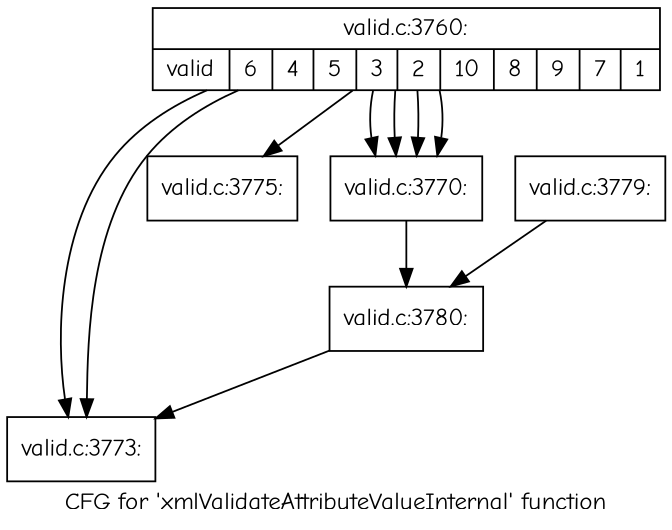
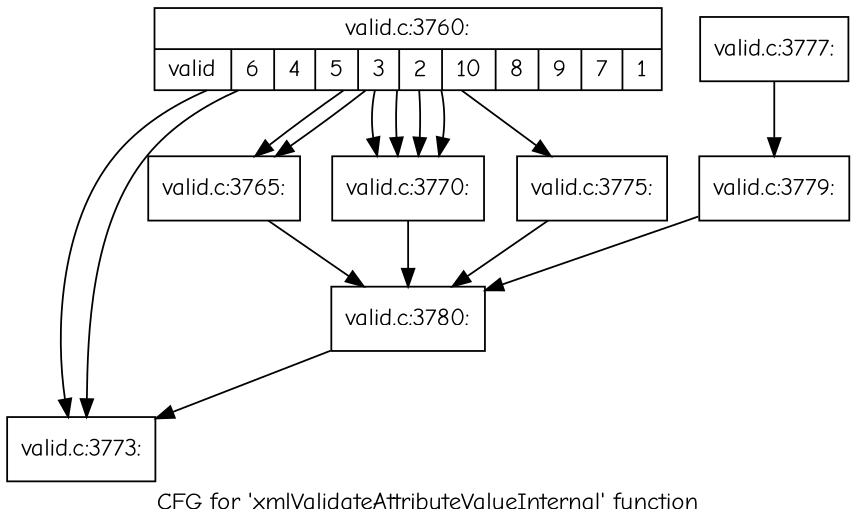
  digraph {
    fontname="Comic Neue"
    label="CFG for 'xmlValidateAttributeValueInternal' function"
    node [fontname="Comic Neue" shape=record]
    edge [fontname="Comic Neue"]
    n1 [label="{valid.c:3760:|{<s0>valid|<s1>6|<s2>4|<s3>5|<s4>3|<s5>2|<s6>10|<s7>8|<s8>9|<s9>7|<s10>1}}"]
+   n2 [label="{valid.c:3765:}"]
    n3 [label="{valid.c:3770:}"]
    n4 [label="{valid.c:3773:}"]
    n5 [label="{valid.c:3775:}"]
    n6 [label="{valid.c:3779:}"]
    n7 [label="{valid.c:3780:}"]
+   n8 [label="{valid.c:3777:}"]
+   n1 -> n2
+   n1 -> n2
    n1 -> n3
    n1 -> n3
    n1 -> n3
    n1 -> n3
    n1 -> n4
    n1 -> n4
    n1 -> n5
+   n2 -> n7
    n3 -> n7
+   n5 -> n7
    n6 -> n7
    n7 -> n4
+   n8 -> n6
  }
